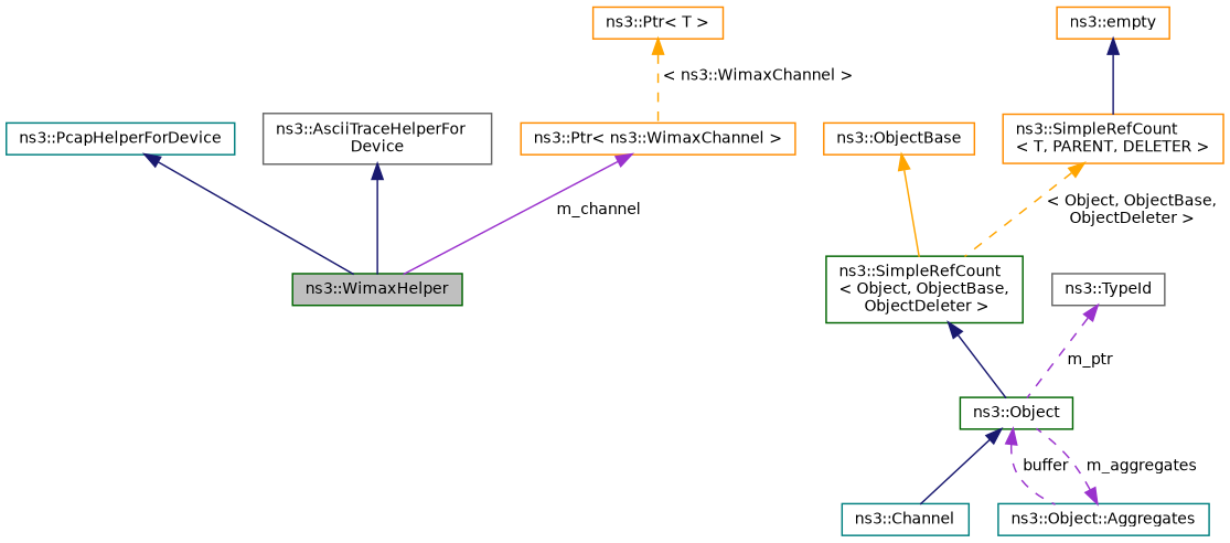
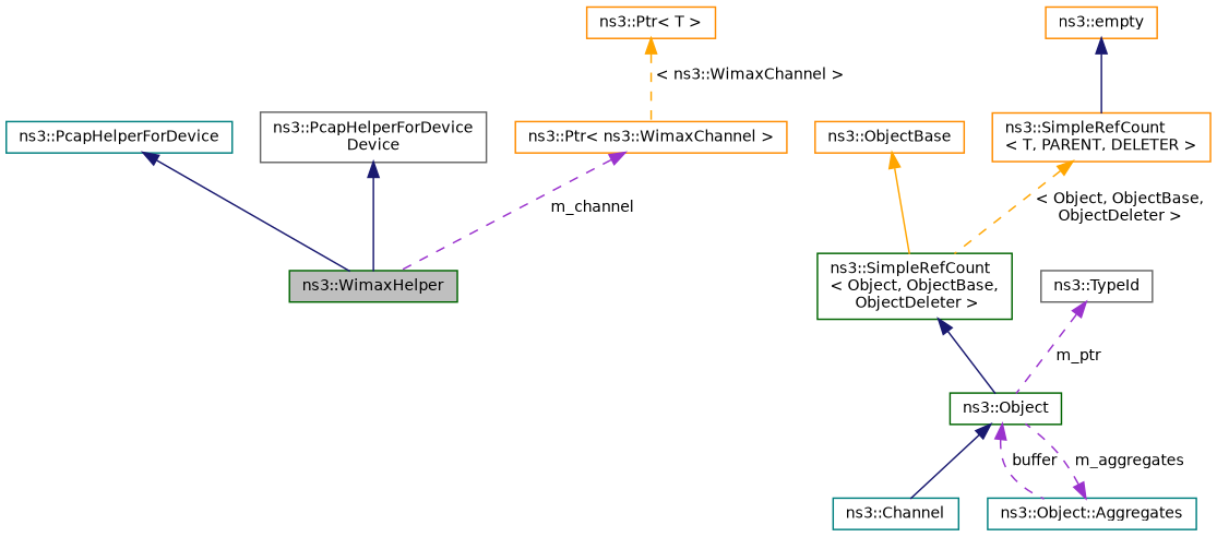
  digraph {
    rankdir=TB
    node [color=darkorange fillcolor=white fontname=Helvetica fontsize=10 shape=record style=filled]
    edge [color=midnightblue dir=back fontname=Helvetica fontsize=10 labelfontname=Helvetica labelfontsize=10 style=solid]
    n1 [color=darkgreen fillcolor=grey75 fontcolor=black height=0.2 label="ns3::WimaxHelper" width=0.4]
    n2 [color=teal height=0.2 label="ns3::PcapHelperForDevice" width=0.4]
-   n3 [color=gray40 height=0.2 label="ns3::AsciiTraceHelperFor\lDevice" width=0.4]
+   n3 [color=gray40 height=0.2 label="ns3::PcapHelperForDevice\lDevice" width=0.4]
    n4 [height=0.2 label="ns3::Ptr\< ns3::WimaxChannel \>" width=0.4]
    n5 [color=teal height=0.2 label="ns3::Channel" width=0.4]
    n6 [color=darkgreen height=0.2 label="ns3::Object" width=0.4]
    n7 [color=teal height=0.2 label="ns3::Object::Aggregates" width=0.4]
    n8 [color=darkgreen height=0.2 label="ns3::SimpleRefCount\l\< Object, ObjectBase,\l ObjectDeleter \>" width=0.4]
    n9 [height=0.2 label="ns3::ObjectBase" width=0.4]
    n10 [height=0.2 label="ns3::SimpleRefCount\l\< T, PARENT, DELETER \>" width=0.4]
    n11 [height=0.2 label="ns3::empty" width=0.4]
    n12 [color=gray40 height=0.2 label="ns3::TypeId" width=0.4]
    n13 [height=0.2 label="ns3::Ptr\< T \>" width=0.4]
    n2 -> n1
    n3 -> n1
-   n4 -> n1 [color=darkorchid3 label=" m_channel"]
+   n4 -> n1 [color=darkorchid3 label=" m_channel" style=dashed]
    n6 -> n5
    n6 -> n7 [color=darkorchid3 label=" buffer" style=dashed]
    n7 -> n6 [color=darkorchid3 label=" m_aggregates" style=dashed]
    n8 -> n6
    n9 -> n8 [color=orange]
    n10 -> n8 [color=orange label=" \< Object, ObjectBase,\l ObjectDeleter \>" style=dashed]
    n11 -> n10
    n12 -> n6 [color=darkorchid3 label=" m_ptr" style=dashed]
    n13 -> n4 [color=orange label=" \< ns3::WimaxChannel \>" style=dashed]
  }
